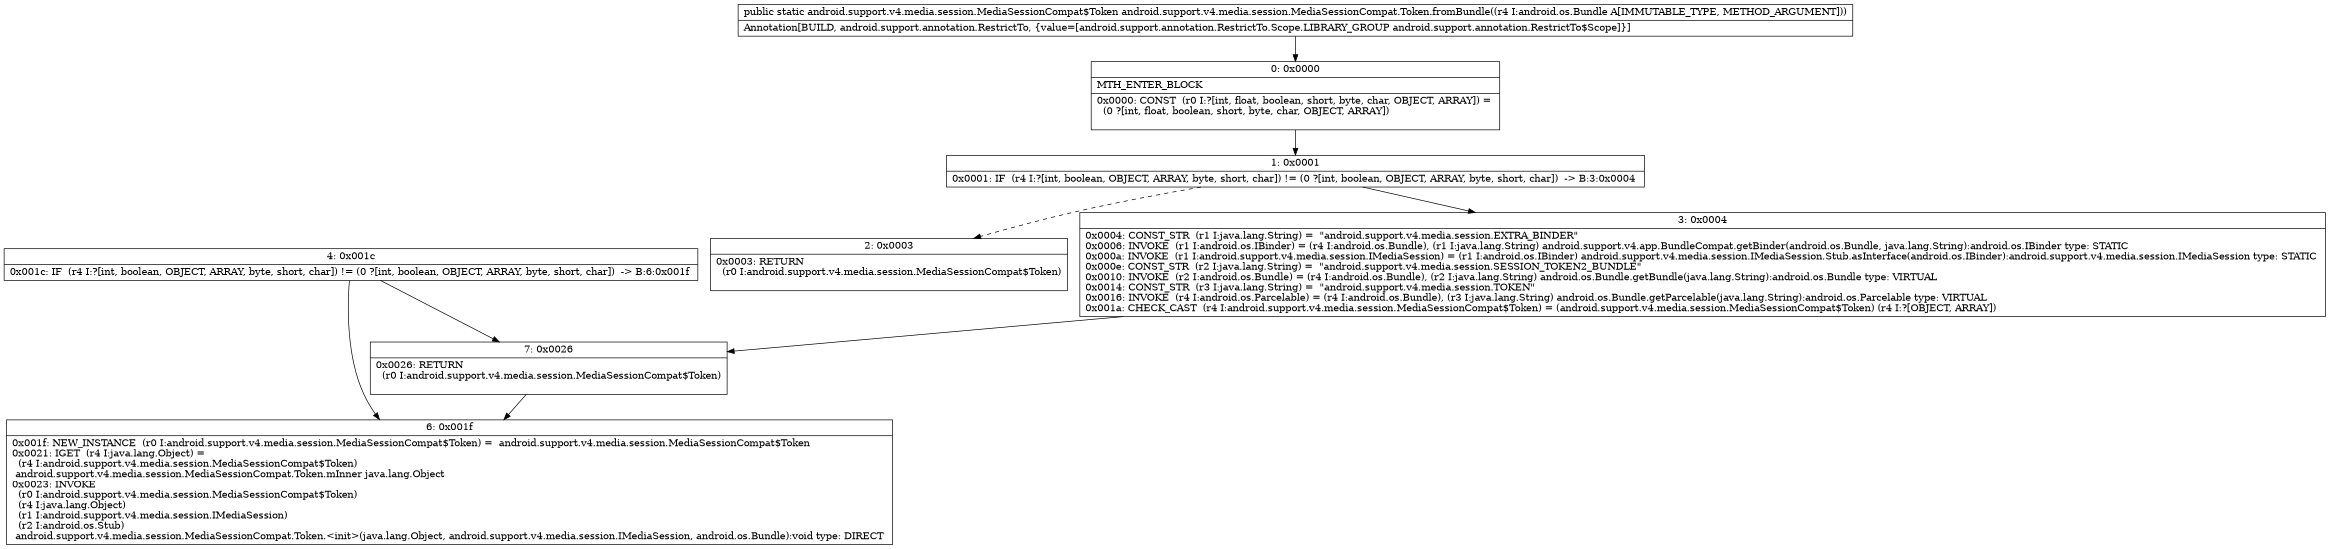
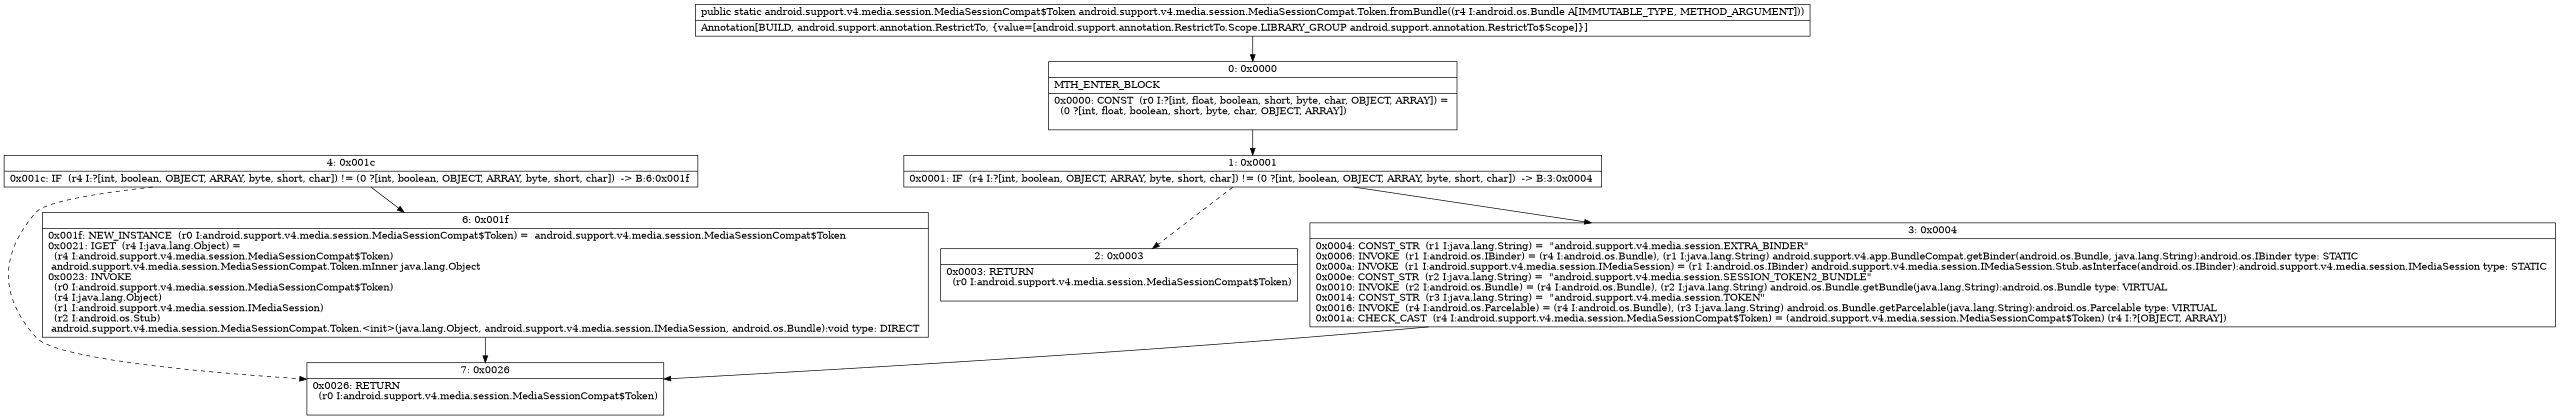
  digraph {
    node [shape=record]
    n1 [label="{0\:\ 0x0000|MTH_ENTER_BLOCK\l|0x0000: CONST  (r0 I:?[int, float, boolean, short, byte, char, OBJECT, ARRAY]) = \l  (0 ?[int, float, boolean, short, byte, char, OBJECT, ARRAY])\l \l}"]
    n2 [label="{1\:\ 0x0001|0x0001: IF  (r4 I:?[int, boolean, OBJECT, ARRAY, byte, short, char]) != (0 ?[int, boolean, OBJECT, ARRAY, byte, short, char])  \-\> B:3:0x0004 \l}"]
    n3 [label="{2\:\ 0x0003|0x0003: RETURN  \l  (r0 I:android.support.v4.media.session.MediaSessionCompat$Token)\l \l}"]
    n4 [label="{3\:\ 0x0004|0x0004: CONST_STR  (r1 I:java.lang.String) =  \"android.support.v4.media.session.EXTRA_BINDER\" \l0x0006: INVOKE  (r1 I:android.os.IBinder) = (r4 I:android.os.Bundle), (r1 I:java.lang.String) android.support.v4.app.BundleCompat.getBinder(android.os.Bundle, java.lang.String):android.os.IBinder type: STATIC \l0x000a: INVOKE  (r1 I:android.support.v4.media.session.IMediaSession) = (r1 I:android.os.IBinder) android.support.v4.media.session.IMediaSession.Stub.asInterface(android.os.IBinder):android.support.v4.media.session.IMediaSession type: STATIC \l0x000e: CONST_STR  (r2 I:java.lang.String) =  \"android.support.v4.media.session.SESSION_TOKEN2_BUNDLE\" \l0x0010: INVOKE  (r2 I:android.os.Bundle) = (r4 I:android.os.Bundle), (r2 I:java.lang.String) android.os.Bundle.getBundle(java.lang.String):android.os.Bundle type: VIRTUAL \l0x0014: CONST_STR  (r3 I:java.lang.String) =  \"android.support.v4.media.session.TOKEN\" \l0x0016: INVOKE  (r4 I:android.os.Parcelable) = (r4 I:android.os.Bundle), (r3 I:java.lang.String) android.os.Bundle.getParcelable(java.lang.String):android.os.Parcelable type: VIRTUAL \l0x001a: CHECK_CAST  (r4 I:android.support.v4.media.session.MediaSessionCompat$Token) = (android.support.v4.media.session.MediaSessionCompat$Token) (r4 I:?[OBJECT, ARRAY]) \l}"]
    n5 [label="{7\:\ 0x0026|0x0026: RETURN  \l  (r0 I:android.support.v4.media.session.MediaSessionCompat$Token)\l \l}"]
    n6 [label="{4\:\ 0x001c|0x001c: IF  (r4 I:?[int, boolean, OBJECT, ARRAY, byte, short, char]) != (0 ?[int, boolean, OBJECT, ARRAY, byte, short, char])  \-\> B:6:0x001f \l}"]
    n7 [label="{6\:\ 0x001f|0x001f: NEW_INSTANCE  (r0 I:android.support.v4.media.session.MediaSessionCompat$Token) =  android.support.v4.media.session.MediaSessionCompat$Token \l0x0021: IGET  (r4 I:java.lang.Object) = \l  (r4 I:android.support.v4.media.session.MediaSessionCompat$Token)\l android.support.v4.media.session.MediaSessionCompat.Token.mInner java.lang.Object \l0x0023: INVOKE  \l  (r0 I:android.support.v4.media.session.MediaSessionCompat$Token)\l  (r4 I:java.lang.Object)\l  (r1 I:android.support.v4.media.session.IMediaSession)\l  (r2 I:android.os.Stub)\l android.support.v4.media.session.MediaSessionCompat.Token.\<init\>(java.lang.Object, android.support.v4.media.session.IMediaSession, android.os.Bundle):void type: DIRECT \l}"]
    n8 [label="{public static android.support.v4.media.session.MediaSessionCompat$Token android.support.v4.media.session.MediaSessionCompat.Token.fromBundle((r4 I:android.os.Bundle A[IMMUTABLE_TYPE, METHOD_ARGUMENT]))  | Annotation[BUILD, android.support.annotation.RestrictTo, \{value=[android.support.annotation.RestrictTo.Scope.LIBRARY_GROUP android.support.annotation.RestrictTo$Scope]\}]\l}"]
    n1 -> n2
    n2 -> n3 [style=dashed]
    n2 -> n4
    n4 -> n5
-   n6 -> n5 [style=solid]
+   n6 -> n5 [style=dashed]
    n6 -> n7
-   n5 -> n7
+   n7 -> n5
    n8 -> n1
  }
